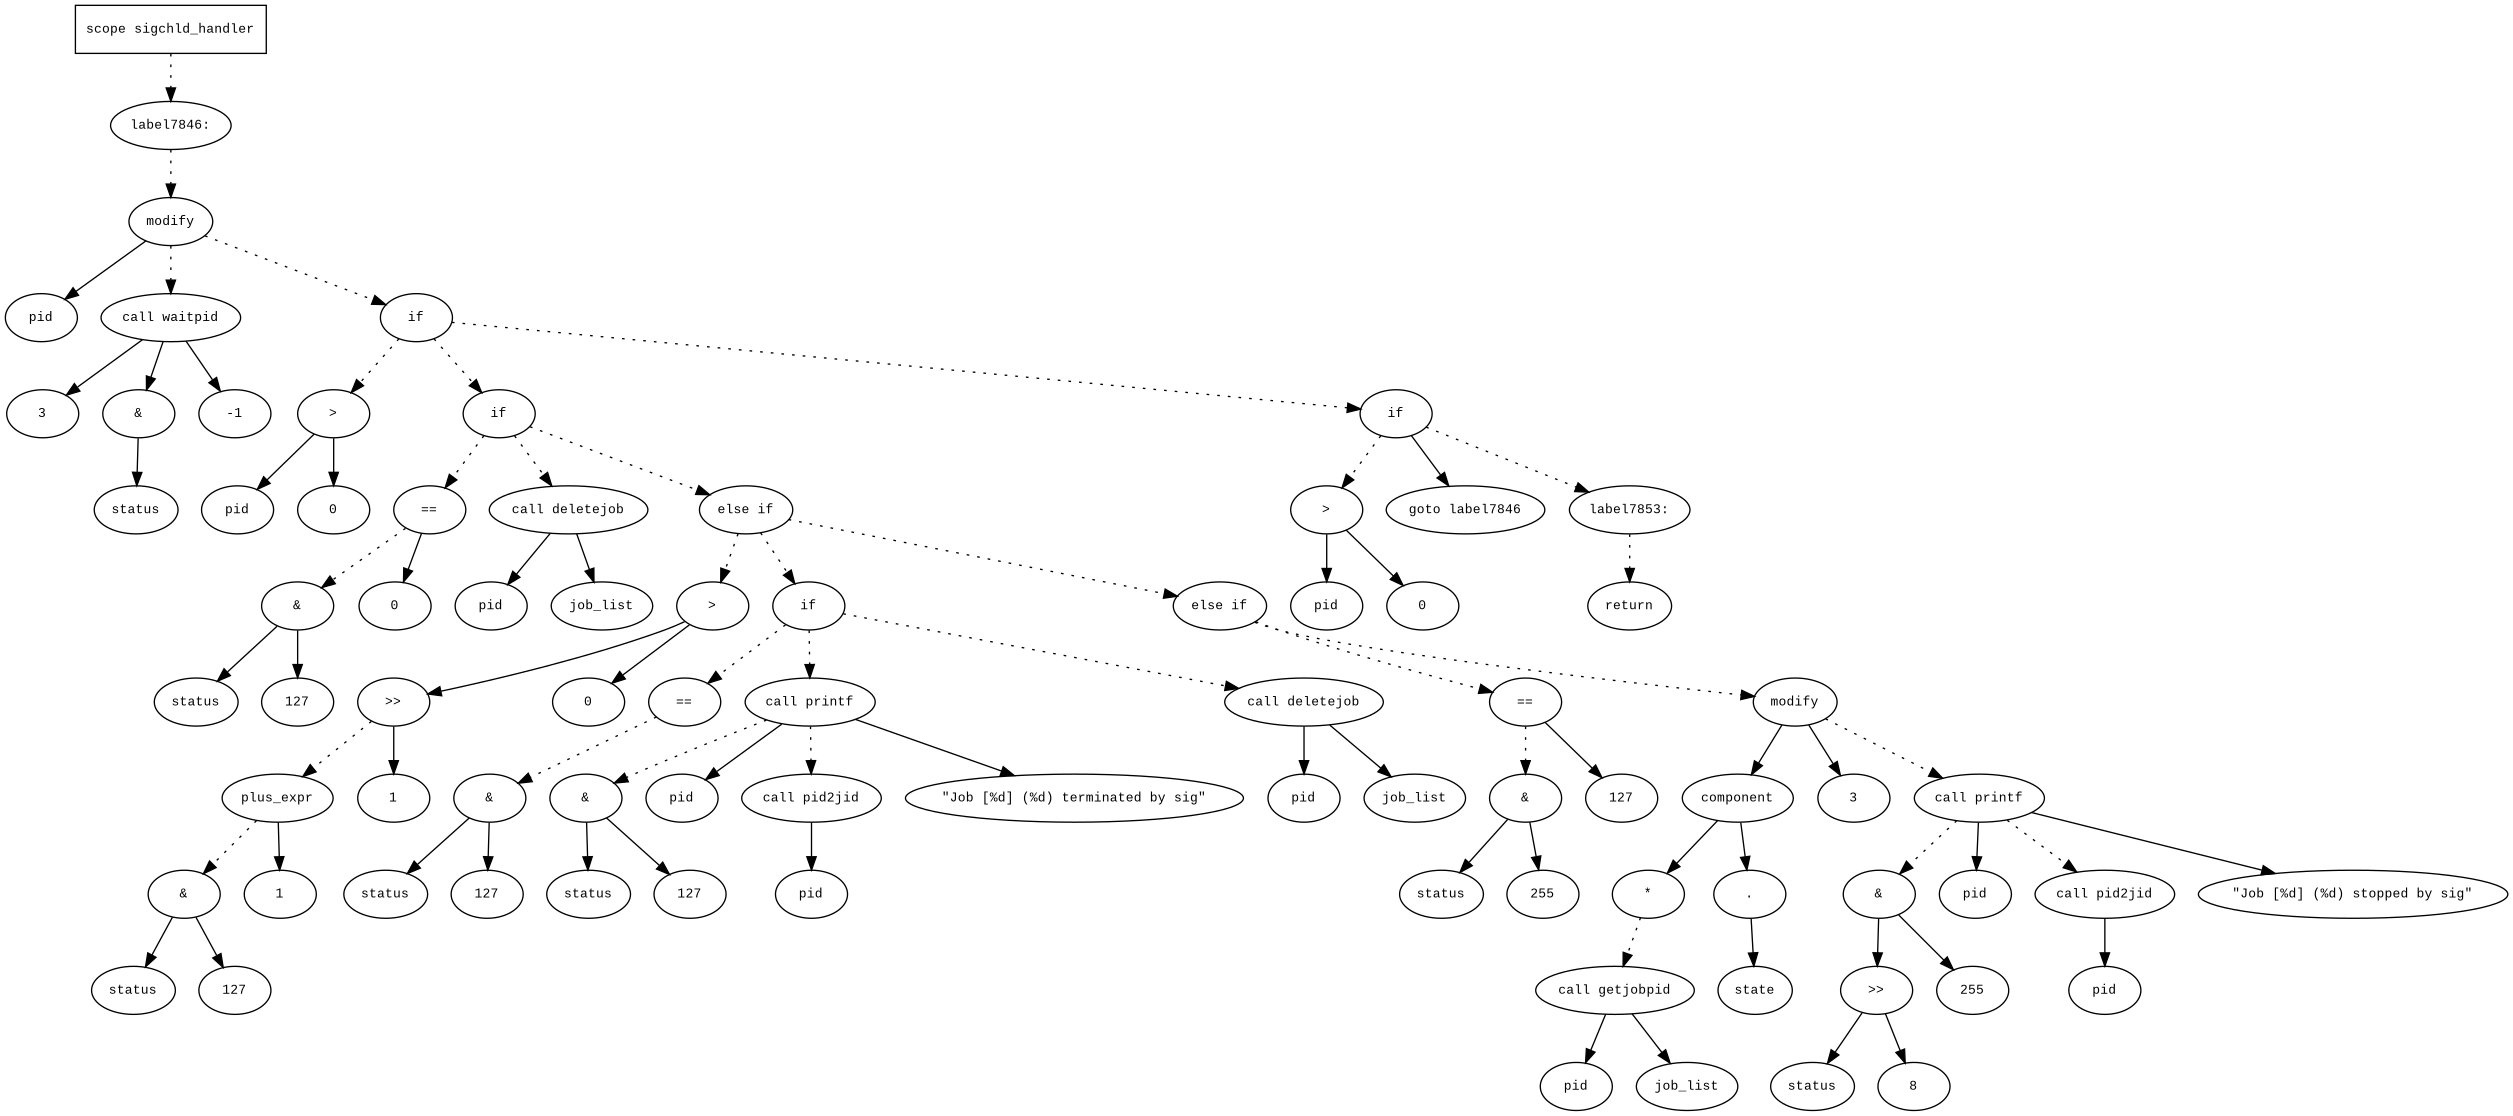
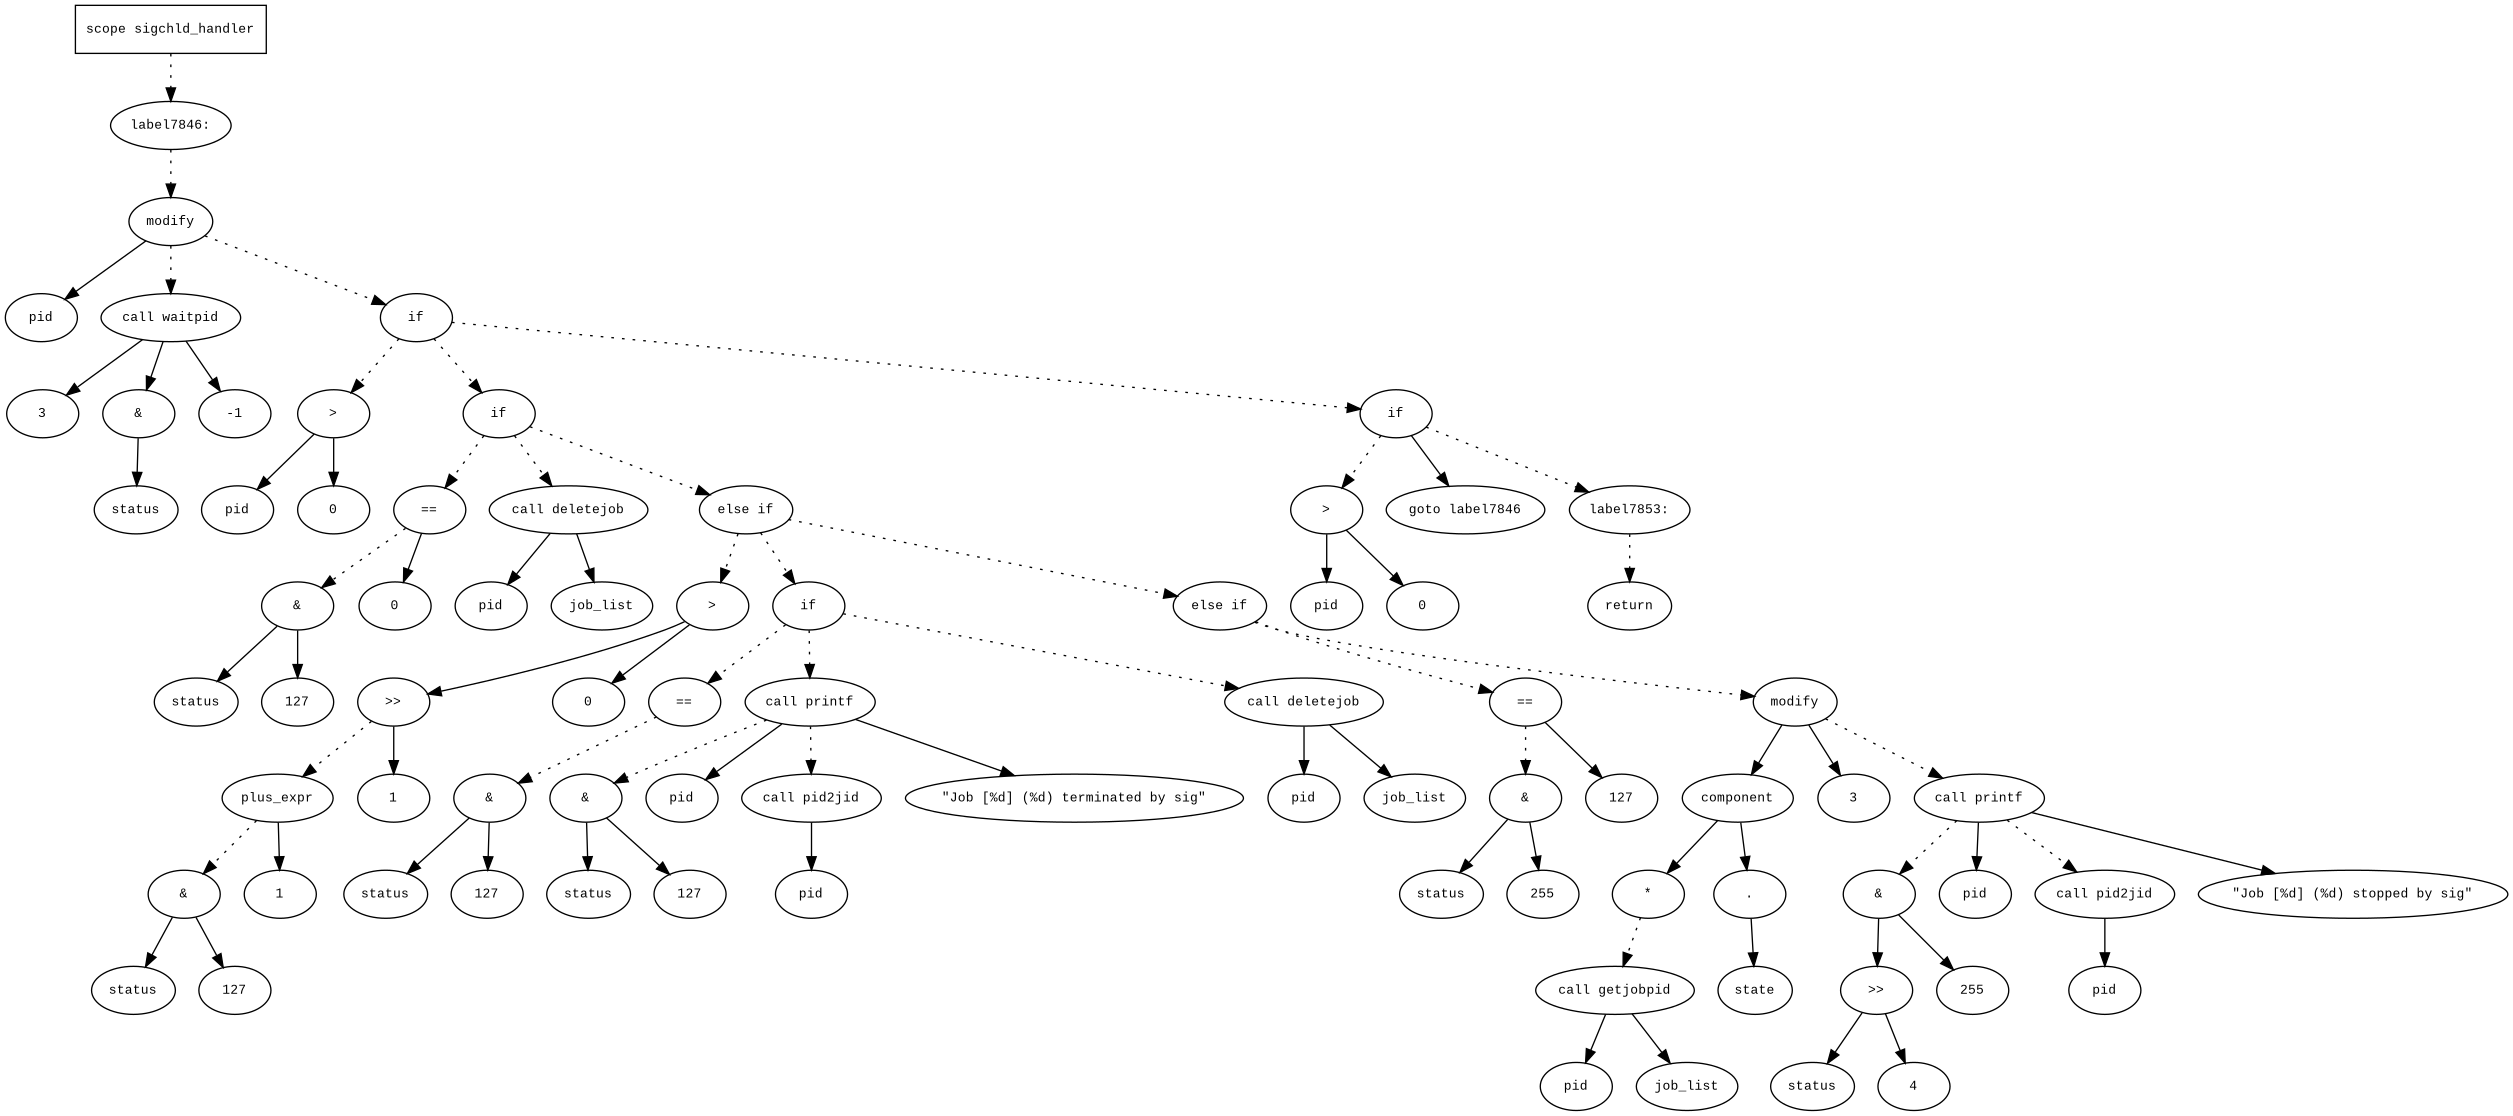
  digraph {
    fontname="Times New Roman"
    fontsize=10
    node [fontname="Courier New" fontsize=10 shape=ellipse]
    edge [fontname="Times New Roman" fontsize=10]
    n1 [label="scope sigchld_handler" shape=box]
    n2 [label="label7846:"]
    n3 [label=modify]
    n4 [label=pid]
    n5 [label="call waitpid"]
    n6 [label=if]
    n7 [label=3]
    n8 [label="&"]
    n9 [label=-1]
    n10 [label=">"]
    n11 [label=if]
    n12 [label=if]
    n13 [label=status]
    n14 [label=pid]
    n15 [label=0]
    n16 [label="=="]
    n17 [label="call deletejob"]
    n18 [label="else if"]
    n19 [label=">"]
    n20 [label="goto label7846"]
    n21 [label="label7853:"]
    n22 [label="&"]
    n23 [label=0]
    n24 [label=pid]
    n25 [label=job_list]
    n26 [label=">"]
    n27 [label=if]
    n28 [label="else if"]
    n29 [label=status]
    n30 [label=127]
    n31 [label=">>"]
    n32 [label=0]
    n33 [label="=="]
    n34 [label="call printf"]
    n35 [label="call deletejob"]
    n36 [label="=="]
    n37 [label=modify]
    n38 [label=plus_expr]
    n39 [label=1]
    n40 [label="&"]
    n41 [label=1]
    n42 [label=status]
    n43 [label=127]
    n44 [label="&"]
    n45 [label="&"]
    n46 [label=pid]
    n47 [label="call pid2jid"]
    n48 [label="\"Job [%d] (%d) terminated by sig\""]
    n49 [label=pid]
    n50 [label=job_list]
    n51 [label=status]
    n52 [label=127]
    n53 [label=status]
    n54 [label=127]
    n55 [label=pid]
    n56 [label="&"]
    n57 [label=127]
    n58 [label=component]
    n59 [label=3]
    n60 [label="call printf"]
    n61 [label=status]
    n62 [label=255]
    n63 [label="*"]
    n64 [label="."]
    n65 [label="&"]
    n66 [label=pid]
    n67 [label="call pid2jid"]
    n68 [label="\"Job [%d] (%d) stopped by sig\""]
    n69 [label="call getjobpid"]
    n70 [label=state]
    n71 [label=pid]
    n72 [label=job_list]
    n73 [label=">>"]
    n74 [label=255]
    n75 [label=pid]
    n76 [label=status]
-   n77 [label=8]
+   n77 [label=4]
    n78 [label=pid]
    n79 [label=0]
    n80 [label=return]
    n1 -> n2 [style=dotted]
    n2 -> n3 [style=dotted]
    n3 -> n4
    n3 -> n5 [style=dotted]
    n3 -> n6 [style=dotted]
    n5 -> n7
    n5 -> n8
    n5 -> n9
    n6 -> n10 [style=dotted]
    n6 -> n11 [style=dotted]
    n6 -> n12 [style=dotted]
    n8 -> n13
    n10 -> n14
    n10 -> n15
    n11 -> n16 [style=dotted]
    n11 -> n17 [style=dotted]
    n11 -> n18 [style=dotted]
    n12 -> n19 [style=dotted]
    n12 -> n20
    n12 -> n21 [style=dotted]
    n16 -> n22 [style=dotted]
    n16 -> n23
    n17 -> n24
    n17 -> n25
    n18 -> n26 [style=dotted]
    n18 -> n27 [style=dotted]
    n18 -> n28 [style=dotted]
    n19 -> n78
    n19 -> n79
    n21 -> n80 [style=dotted]
    n22 -> n29
    n22 -> n30
    n26 -> n31
    n26 -> n32
    n27 -> n33 [style=dotted]
    n27 -> n34 [style=dotted]
    n27 -> n35 [style=dotted]
    n28 -> n36 [style=dotted]
    n28 -> n37 [style=dotted]
    n31 -> n38 [style=dotted]
    n31 -> n39
    n33 -> n44 [style=dotted]
    n34 -> n45 [style=dotted]
    n34 -> n46
    n34 -> n47 [style=dotted]
    n34 -> n48
    n35 -> n49
    n35 -> n50
    n36 -> n56 [style=dotted]
    n36 -> n57
    n37 -> n58
    n37 -> n59
    n37 -> n60 [style=dotted]
    n38 -> n40 [style=dotted]
    n38 -> n41
    n40 -> n42
    n40 -> n43
    n44 -> n51
    n44 -> n52
    n45 -> n53
    n45 -> n54
    n47 -> n55
    n56 -> n61
    n56 -> n62
    n58 -> n63
    n58 -> n64
    n60 -> n65 [style=dotted]
    n60 -> n66
    n60 -> n67 [style=dotted]
    n60 -> n68
    n63 -> n69 [style=dotted]
    n64 -> n70
    n65 -> n73
    n65 -> n74
    n67 -> n75
    n69 -> n71
    n69 -> n72
    n73 -> n76
    n73 -> n77
  }
